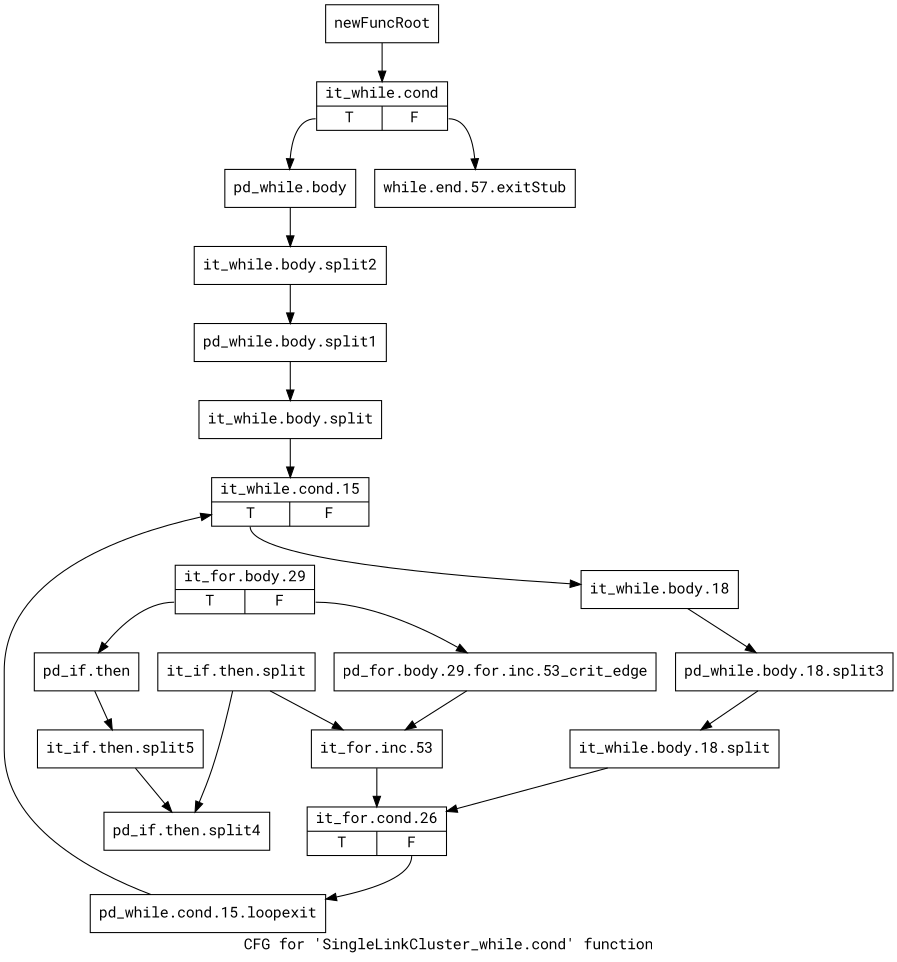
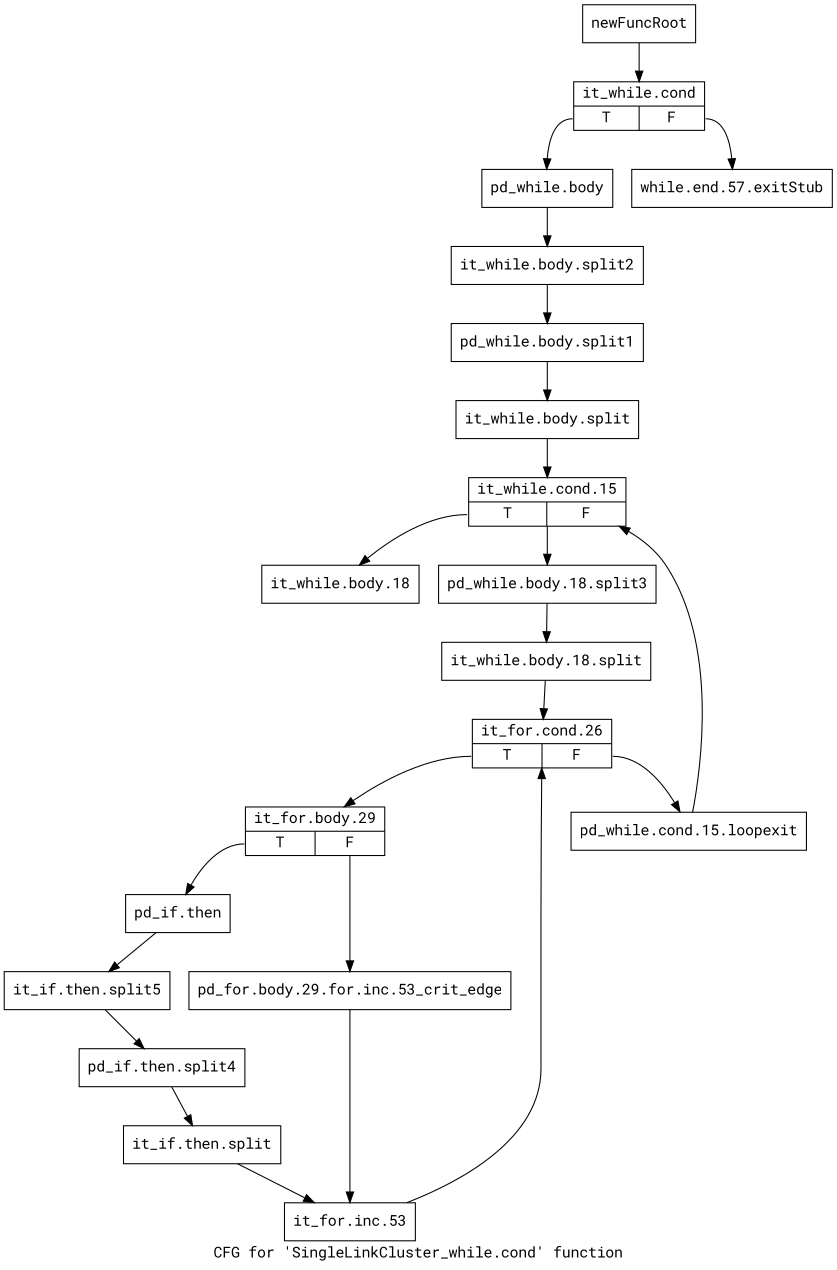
  digraph {
    fontname="Roboto Mono"
    label="CFG for 'SingleLinkCluster_while.cond' function"
    node [fontname="Roboto Mono" shape=record]
    edge [fontname="Roboto Mono"]
    n1 [label="{newFuncRoot}"]
    n2 [label="{it_while.cond|{<s0>T|<s1>F}}"]
    n3 [label="{while.end.57.exitStub}"]
    n4 [label="{pd_while.body}"]
    n5 [label="{it_while.body.split2}"]
    n6 [label="{pd_while.body.split1}"]
    n7 [label="{it_while.body.split}"]
    n8 [label="{it_while.cond.15|{<s0>T|<s1>F}}"]
    n9 [label="{it_while.body.18}"]
    n10 [label="{pd_while.body.18.split3}"]
    n11 [label="{it_while.body.18.split}"]
    n12 [label="{it_for.cond.26|{<s0>T|<s1>F}}"]
    n13 [label="{it_for.body.29|{<s0>T|<s1>F}}"]
    n14 [label="{pd_while.cond.15.loopexit}"]
    n15 [label="{pd_if.then}"]
    n16 [label="{pd_for.body.29.for.inc.53_crit_edge}"]
    n17 [label="{it_if.then.split5}"]
    n18 [label="{it_for.inc.53}"]
    n19 [label="{pd_if.then.split4}"]
    n20 [label="{it_if.then.split}"]
    n1 -> n2
    n2 -> n3 [tailport=s1]
    n2 -> n4 [tailport=s0]
    n4 -> n5
    n5 -> n6
    n6 -> n7
    n7 -> n8
    n8 -> n9 [tailport=s0]
-   n9 -> n10
+   n8 -> n10
    n10 -> n11
    n11 -> n12
+   n12 -> n13 [tailport=s0]
    n12 -> n14 [tailport=s1]
    n13 -> n15 [tailport=s0]
    n13 -> n16 [tailport=s1]
    n14 -> n8
    n15 -> n17
    n16 -> n18
    n17 -> n19
    n18 -> n12
-   n20 -> n19
+   n19 -> n20
    n20 -> n18
  }
